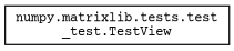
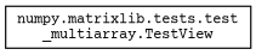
  digraph {
    rankdir=LR
    fontname="Courier Prime"
-   n1 [color=black fillcolor=white fontname="Courier Prime" fontsize=10 height=0.2 label="numpy.matrixlib.tests.test\l_test.TestView" shape=record style=filled width=0.4]
+   n1 [color=black fillcolor=white fontname="Courier Prime" fontsize=10 height=0.2 label="numpy.matrixlib.tests.test\l_multiarray.TestView" shape=record style=filled width=0.4]
  }
